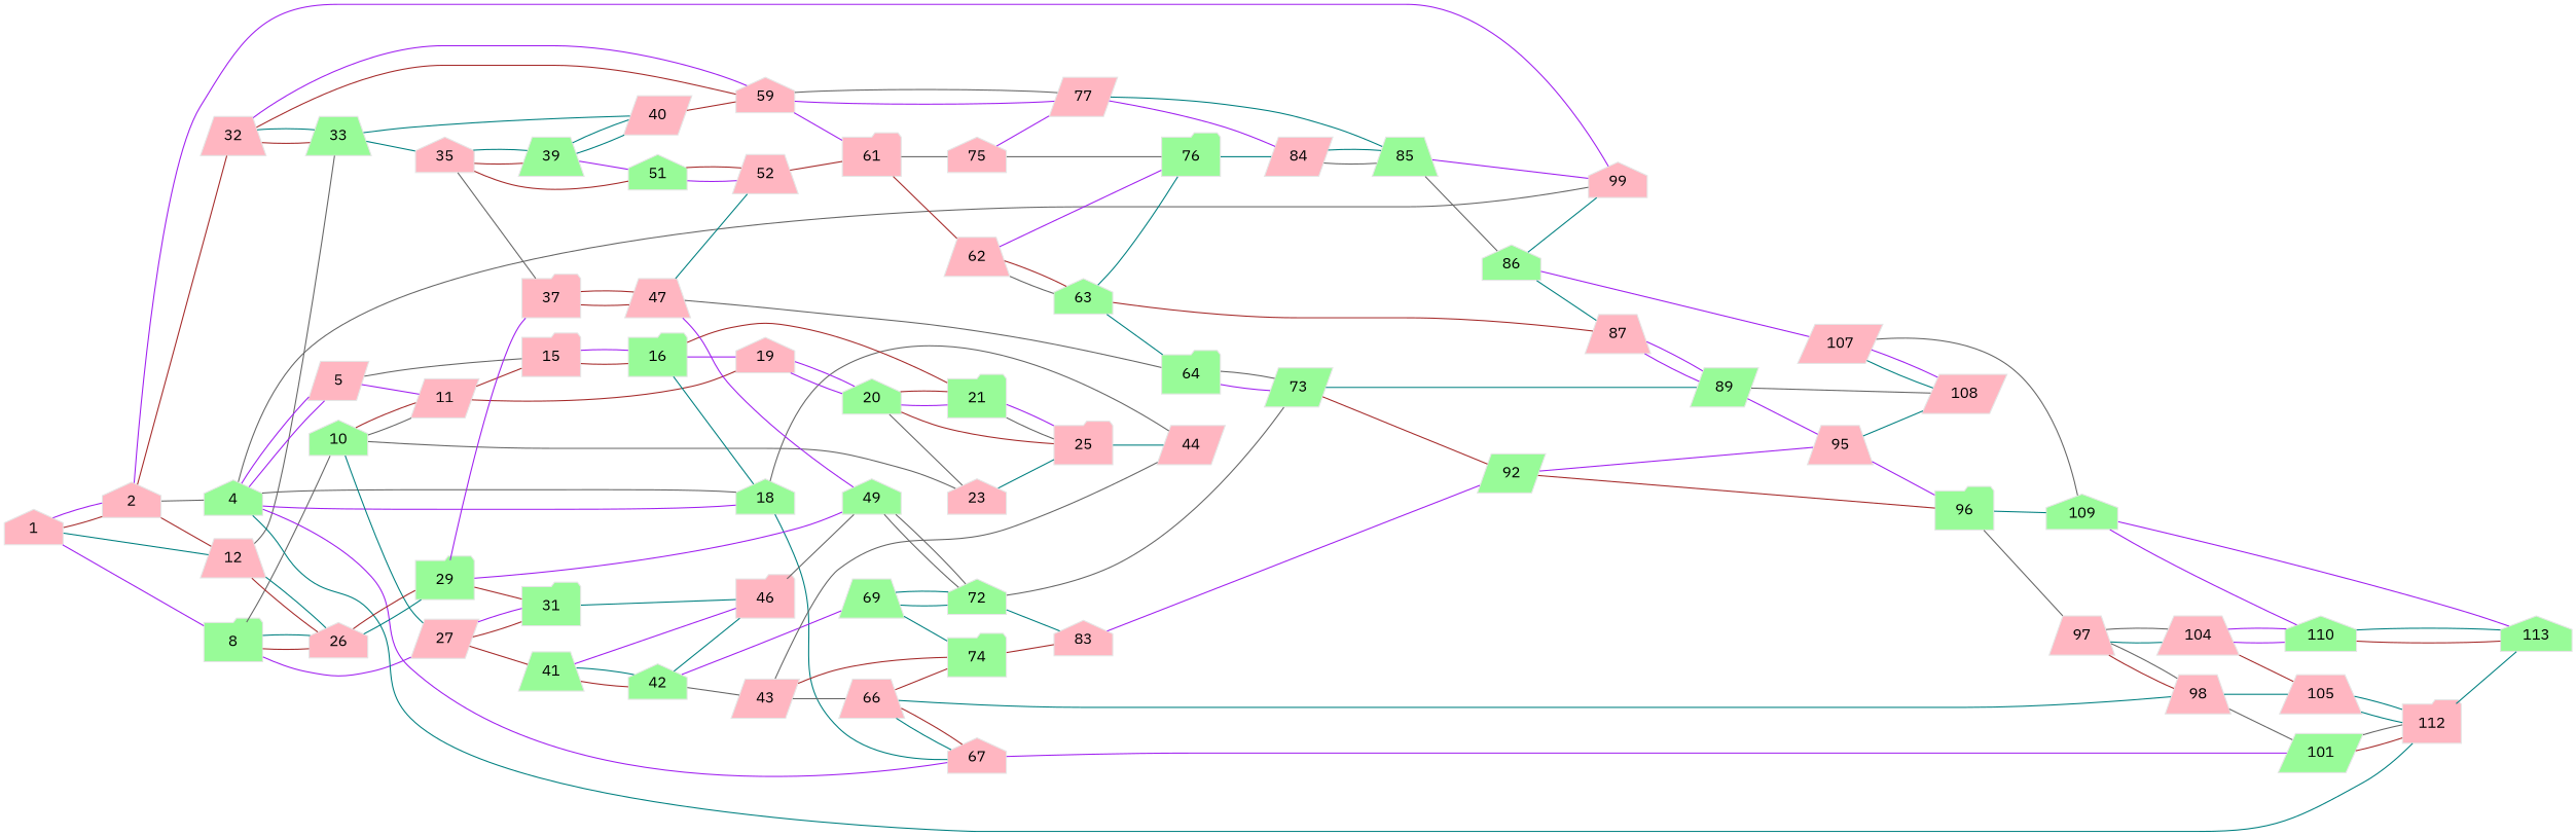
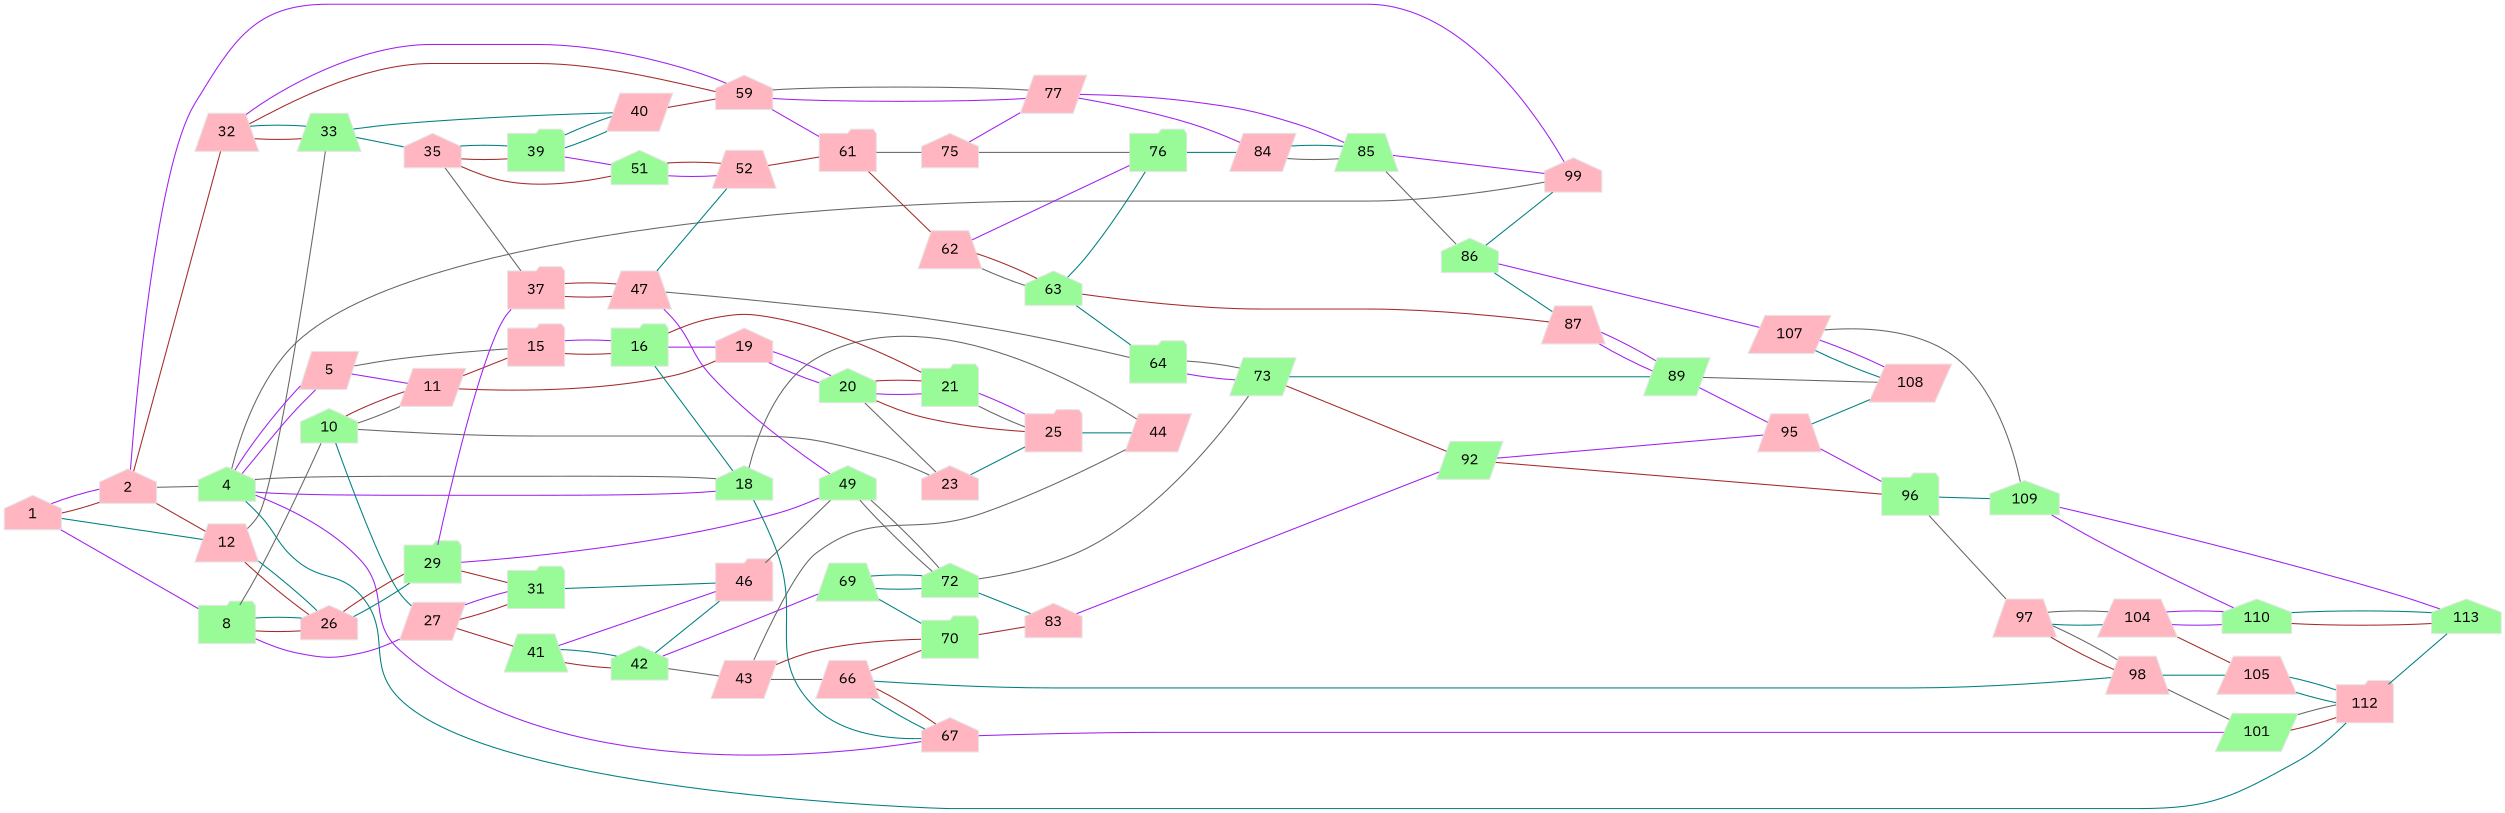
  graph {
    fontname="IBM Plex Sans"
    rankdir=LR
    node [color=gray90 fillcolor=lightpink fontname="IBM Plex Sans" shape=house style=filled]
    edge [color=purple fontname="IBM Plex Sans"]
    1 [super="+7"]
    2 [super="+3"]
    8 [fillcolor=palegreen shape=folder super="+9"]
    12 [shape=trapezium super="+13"]
    4 [fillcolor=palegreen super="+91"]
    32 [shape=trapezium]
    99
    10 [fillcolor=palegreen super="+22"]
    26
    27 [shape=parallelogram super="+28"]
    33 [fillcolor=palegreen shape=trapezium super="+34"]
    5 [shape=parallelogram super="+6"]
    18 [fillcolor=palegreen super="+45"]
    67 [super="+68"]
    112 [shape=folder super="+114"]
    59 [super="+60"]
    11 [shape=parallelogram super="+14"]
    15 [shape=folder]
    44 [shape=parallelogram]
    101 [fillcolor=palegreen shape=parallelogram]
    113 [fillcolor=palegreen]
    19
    16 [fillcolor=palegreen shape=folder super="+17"]
    23
    29 [fillcolor=palegreen shape=folder super="+30"]
    31 [fillcolor=palegreen shape=folder]
    41 [fillcolor=palegreen shape=trapezium]
    25 [shape=folder super="+38"]
    20 [fillcolor=palegreen super="+24"]
    35 [super="+36"]
    40 [shape=parallelogram super="+58"]
    21 [fillcolor=palegreen shape=folder]
    37 [shape=folder]
    49 [fillcolor=palegreen super="+50"]
    46 [shape=folder super="+54"]
    42 [fillcolor=palegreen super="+55"]
    47 [shape=trapezium super="+48"]
    72 [fillcolor=palegreen super="+74"]
    61 [shape=folder super="+71"]
    77 [shape=parallelogram super="+78"]
-   39 [fillcolor=palegreen shape=trapezium super="+53"]
+   39 [fillcolor=palegreen shape=folder super="+53"]
    51 [fillcolor=palegreen]
    52 [shape=trapezium super="+57"]
    64 [fillcolor=palegreen shape=folder]
    43 [shape=parallelogram super="+65"]
    69 [fillcolor=palegreen shape=trapezium]
    66 [shape=trapezium super="+82"]
-   70 [fillcolor=palegreen shape=folder super="+81" label=74]
+   70 [fillcolor=palegreen shape=folder super="+81"]
    98 [shape=trapezium super="+100"]
    83
    73 [fillcolor=palegreen shape=parallelogram super="+90"]
    62 [shape=trapezium]
    75
    84 [shape=parallelogram]
    85 [fillcolor=palegreen shape=trapezium super="+88"]
    63 [fillcolor=palegreen super="+80"]
    76 [fillcolor=palegreen shape=folder super="+79"]
    87 [shape=trapezium]
    89 [fillcolor=palegreen shape=parallelogram super="+94"]
    92 [fillcolor=palegreen shape=parallelogram super="+93"]
    105 [shape=trapezium]
    95 [shape=trapezium super="+102"]
    108 [shape=parallelogram]
    96 [fillcolor=palegreen shape=folder super="+103"]
    86 [fillcolor=palegreen super="+106"]
    107 [shape=parallelogram]
    109 [fillcolor=palegreen super="+111"]
    97 [shape=trapezium]
    104 [shape=trapezium]
    110 [fillcolor=palegreen]
    1 -- 2 [color=brown]
    1 -- 2
    1 -- 8
    1 -- 12 [color=teal]
    2 -- 12 [color=brown]
    2 -- 4 [color=gray40]
    2 -- 32 [color=brown]
    2 -- 99
    8 -- 10 [color=gray40]
    8 -- 26 [color=brown]
    8 -- 26 [color=teal]
    8 -- 27
    12 -- 26 [color=brown]
    12 -- 26 [color=teal]
    12 -- 33 [color=gray40]
    4 -- 99 [color=gray40]
    4 -- 5
    4 -- 5
    4 -- 18
    4 -- 18 [color=gray40]
    4 -- 67
    4 -- 112 [color=teal]
    32 -- 33 [color=brown]
    32 -- 33 [color=teal]
    32 -- 59 [color=brown]
    32 -- 59
    10 -- 27 [color=teal]
    10 -- 11 [color=gray40]
    10 -- 11 [color=brown]
    10 -- 23 [color=gray40]
    26 -- 29 [color=teal]
    26 -- 29 [color=brown]
    27 -- 31 [color=brown]
    27 -- 31
    27 -- 41 [color=brown]
    33 -- 35 [color=teal]
    33 -- 40 [color=teal]
    5 -- 11
    5 -- 15 [color=gray40]
    18 -- 67 [color=teal]
    18 -- 44 [color=gray40]
    67 -- 101
    112 -- 113 [color=teal]
    59 -- 61
    59 -- 77
    59 -- 77 [color=gray40]
    11 -- 15 [color=brown]
    11 -- 19 [color=brown]
    15 -- 16 [color=brown]
    15 -- 16
    101 -- 112 [color=brown]
    101 -- 112 [color=gray40]
    19 -- 20
    19 -- 20
    16 -- 18 [color=teal]
    16 -- 19
    16 -- 21 [color=brown]
    23 -- 25 [color=teal]
    29 -- 31 [color=brown]
    29 -- 37
    29 -- 49
    31 -- 46 [color=teal]
    41 -- 46
    41 -- 42 [color=brown]
    41 -- 42 [color=teal]
    25 -- 44 [color=teal]
    20 -- 23 [color=gray40]
    20 -- 25 [color=brown]
    20 -- 21
    20 -- 21 [color=brown]
    35 -- 37 [color=gray40]
    35 -- 39 [color=brown]
    35 -- 39 [color=teal]
    35 -- 51 [color=brown]
    40 -- 59 [color=brown]
    21 -- 25 [color=gray40]
    21 -- 25
    37 -- 47 [color=brown]
    37 -- 47 [color=brown]
    49 -- 72 [color=gray40]
    49 -- 72 [color=gray40]
    46 -- 49 [color=gray40]
    42 -- 46 [color=teal]
    42 -- 43 [color=gray40]
    42 -- 69
    47 -- 49
    47 -- 52 [color=teal]
    47 -- 64 [color=gray40]
    72 -- 83 [color=teal]
    72 -- 73 [color=gray40]
    61 -- 62 [color=brown]
    61 -- 75 [color=gray40]
    77 -- 84
-   77 -- 85 [color=teal]
+   77 -- 85
    39 -- 40 [color=teal]
    39 -- 40 [color=teal]
    39 -- 51
    51 -- 52
    51 -- 52 [color=brown]
    52 -- 61 [color=brown]
    64 -- 73
    64 -- 73 [color=gray40]
    43 -- 44 [color=gray40]
    43 -- 66 [color=gray40]
    43 -- 70 [color=brown]
    69 -- 72 [color=teal]
    69 -- 72 [color=teal]
    69 -- 70 [color=teal]
    66 -- 67 [color=teal]
    66 -- 67 [color=brown]
    66 -- 70 [color=brown]
    66 -- 98 [color=teal]
    70 -- 83 [color=brown]
    98 -- 101 [color=gray40]
    98 -- 105 [color=teal]
    83 -- 92
    73 -- 89 [color=teal]
    73 -- 92 [color=brown]
    62 -- 63 [color=gray40]
    62 -- 63 [color=brown]
    62 -- 76
    75 -- 77
    75 -- 76 [color=gray40]
    84 -- 85 [color=gray40]
    84 -- 85 [color=teal]
    85 -- 99
    85 -- 86 [color=gray40]
    63 -- 64 [color=teal]
    63 -- 76 [color=teal]
    63 -- 87 [color=brown]
    76 -- 84 [color=teal]
    87 -- 89
    87 -- 89
    89 -- 95
    89 -- 108 [color=gray40]
    92 -- 95
    92 -- 96 [color=brown]
    105 -- 112 [color=teal]
    105 -- 112 [color=teal]
    95 -- 108 [color=teal]
    95 -- 96
    96 -- 109 [color=teal]
    96 -- 97 [color=gray40]
    86 -- 99 [color=teal]
    86 -- 87 [color=teal]
    86 -- 107
    107 -- 108 [color=teal]
    107 -- 108
    107 -- 109 [color=gray40]
    109 -- 113
    109 -- 110
    97 -- 98 [color=brown]
    97 -- 98 [color=gray40]
    97 -- 104 [color=teal]
    97 -- 104 [color=gray40]
    104 -- 105 [color=brown]
    104 -- 110
    104 -- 110
    110 -- 113 [color=brown]
    110 -- 113 [color=teal]
  }
